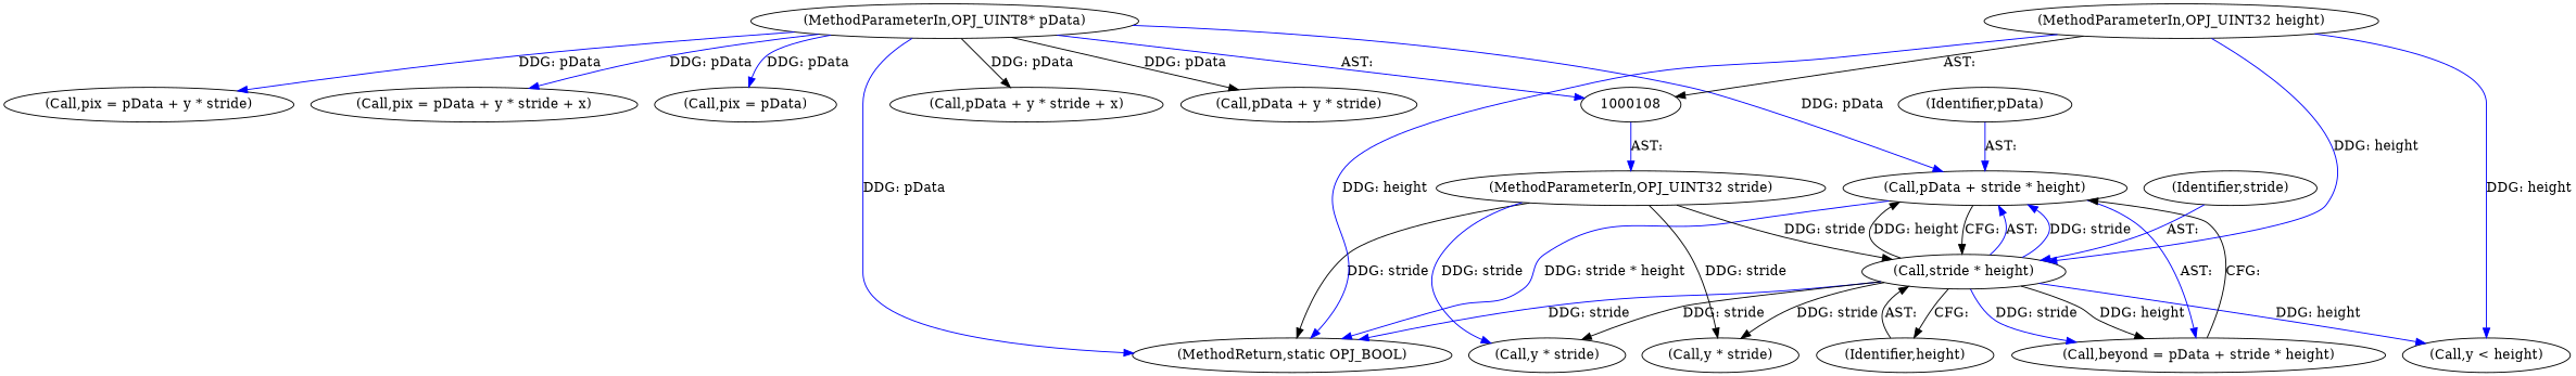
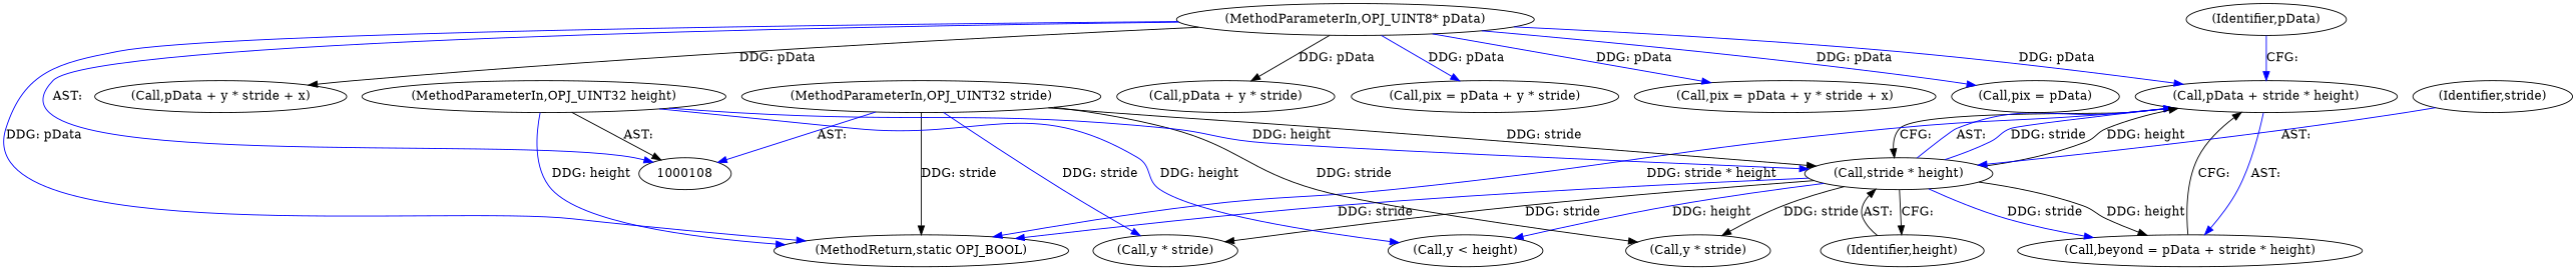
  digraph {
    edge [color=blue]
    n1 [label="(Call,pData + stride * height)"]
    n2 [label="(Call,stride * height)"]
    n3 [label="(MethodReturn,static OPJ_BOOL)"]
    n4 [label="(Call,beyond = pData + stride * height)"]
    n5 [label="(Call,y < height)"]
    n6 [label="(Identifier,height)"]
    n7 [label="(Call,y * stride)"]
    n8 [label="(Call,y * stride)"]
    n9 [label="(MethodParameterIn,OPJ_UINT8* pData)"]
    n10 [label="(Call,pData + y * stride + x)"]
    n11 [label="(Call,pData + y * stride)"]
    n12 [label="(Call,pix = pData + y * stride)"]
    n13 [label="(Call,pix = pData + y * stride + x)"]
    n14 [label="(Call,pix = pData)"]
    1000108
    n16 [label="(MethodParameterIn,OPJ_UINT32 stride)"]
    n17 [label="(MethodParameterIn,OPJ_UINT32 height)"]
    n18 [label="(Identifier,pData)"]
    n19 [label="(Identifier,stride)"]
    n1 -> n2 [color=black label="CFG: "]
    n1 -> n3 [label="DDG: stride * height"]
    n1 -> n4 [label="AST: "]
    n2 -> n1 [label="AST: "]
    n2 -> n1 [label="DDG: stride"]
    n2 -> n1 [color=black label="DDG: height"]
    n2 -> n3 [label="DDG: stride"]
    n2 -> n4 [label="DDG: stride"]
    n2 -> n4 [color=black label="DDG: height"]
    n2 -> n5 [label="DDG: height"]
    n2 -> n6 [color=black label="CFG: "]
    n2 -> n7 [color=black label="DDG: stride"]
    n2 -> n8 [color=black label="DDG: stride"]
    n4 -> n1 [color=black label="CFG: "]
    n6 -> n2 [color=black label="AST: "]
    n9 -> n1 [label="DDG: pData"]
    n9 -> n3 [label="DDG: pData"]
    n9 -> n10 [color=black label="DDG: pData"]
    n9 -> n11 [color=black label="DDG: pData"]
    n9 -> n12 [label="DDG: pData"]
    n9 -> n13 [label="DDG: pData"]
    n9 -> n14 [label="DDG: pData"]
    n9 -> 1000108 [label="AST: "]
    n16 -> n2 [color=black label="DDG: stride"]
    n16 -> n3 [color=black label="DDG: stride"]
    n16 -> n7 [label="DDG: stride"]
    n16 -> n8 [color=black label="DDG: stride"]
-   1000108 -> n16 [label="AST: "]
+   n16 -> 1000108 [label="AST: "]
    n17 -> n2 [label="DDG: height"]
    n17 -> n3 [label="DDG: height"]
    n17 -> n5 [label="DDG: height"]
    n17 -> 1000108 [color=black label="AST: "]
-   n18 -> n1 [label="AST: "]
+   n18 -> n1 [label="CFG: "]
    n19 -> n2 [label="AST: "]
  }
